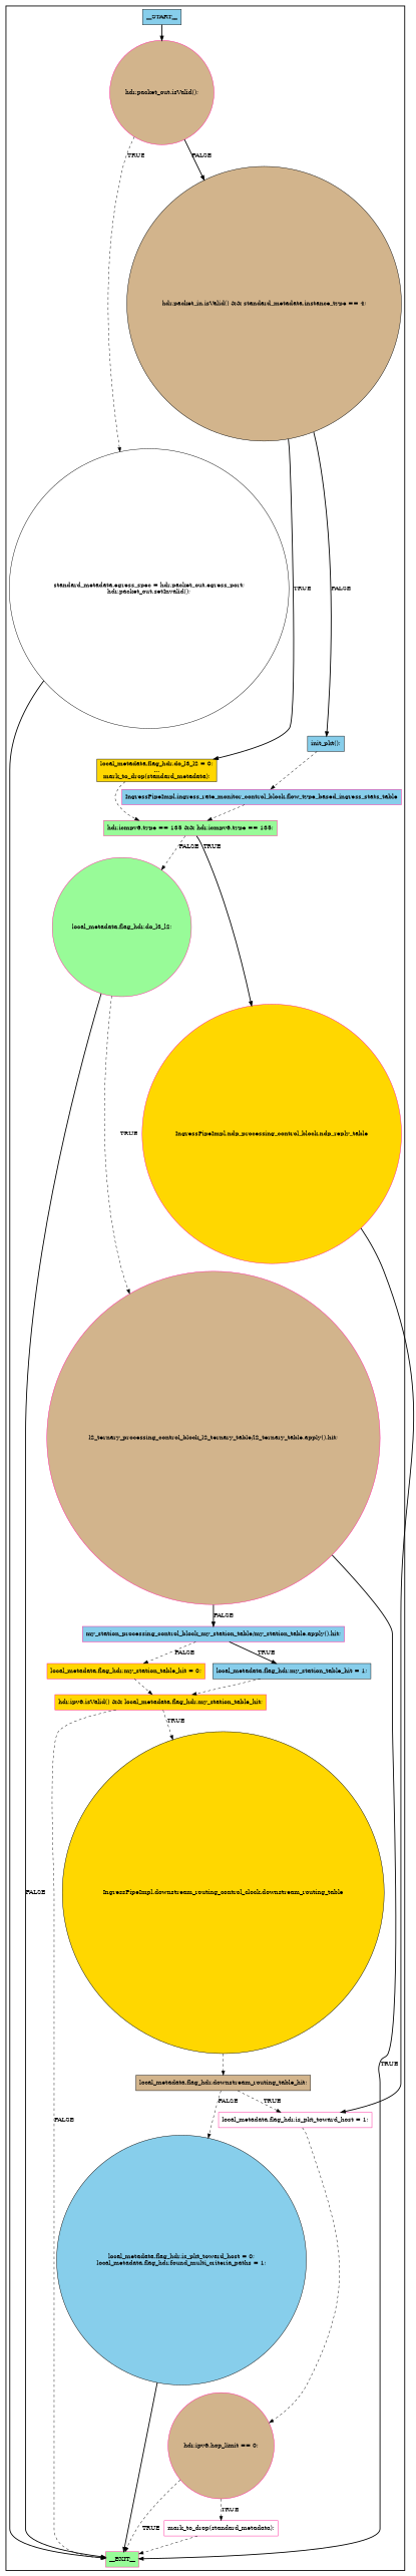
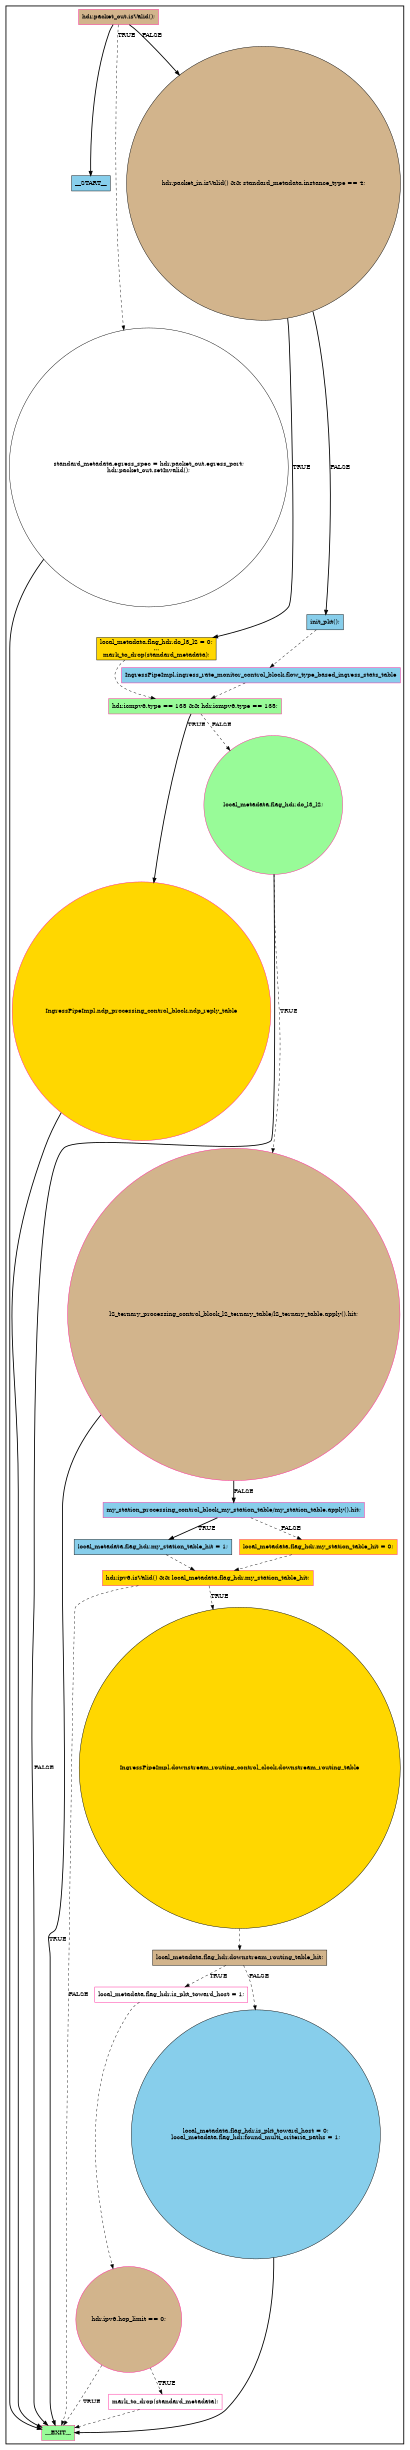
  digraph {
    node [color=deeppink fillcolor=skyblue shape=box style="solid,filled"]
    edge [style=dashed]
    n1 [color=black label=__START__]
-   n2 [fillcolor=tan label="hdr.packet_out.isValid();" shape=circle]
+   n2 [fillcolor=tan label="hdr.packet_out.isValid();"]
    n3 [fillcolor=palegreen label=__EXIT__]
    n4 [color=black fillcolor=white label="standard_metadata.egress_spec = hdr.packet_out.egress_port;\nhdr.packet_out.setInvalid();" shape=circle]
    n5 [color=black fillcolor=tan label="hdr.packet_in.isValid() && standard_metadata.instance_type == 4;" shape=circle]
    n6 [color=black fillcolor=gold label="local_metadata.flag_hdr.do_l3_l2 = 0;\n...\nmark_to_drop(standard_metadata);"]
    n7 [color=black label="init_pkt();"]
    n8 [fillcolor=palegreen label="hdr.icmpv6.type == 135 && hdr.icmpv6.type == 135;"]
    n9 [label="IngressPipeImpl.ingress_rate_monitor_control_block.flow_type_based_ingress_stats_table"]
    n10 [fillcolor=gold label="IngressPipeImpl.ndp_processing_control_block.ndp_reply_table" shape=circle]
    n11 [fillcolor=palegreen label="local_metadata.flag_hdr.do_l3_l2;" shape=circle]
    n12 [fillcolor=tan label="l2_ternary_processing_control_block_l2_ternary_table/l2_ternary_table.apply().hit;" shape=circle]
    n13 [label="my_station_processing_control_block_my_station_table/my_station_table.apply().hit;"]
    n14 [color=black label="local_metadata.flag_hdr.my_station_table_hit = 1;"]
    n15 [fillcolor=gold label="local_metadata.flag_hdr.my_station_table_hit = 0;"]
    n16 [fillcolor=gold label="hdr.ipv6.isValid() && local_metadata.flag_hdr.my_station_table_hit;"]
    n17 [color=black fillcolor=gold label="IngressPipeImpl.downstream_routing_control_clock.downstream_routing_table" shape=circle]
    n18 [color=black fillcolor=tan label="local_metadata.flag_hdr.downstream_routing_table_hit;"]
    n19 [fillcolor=white label="local_metadata.flag_hdr.is_pkt_toward_host = 1;"]
    n20 [color=black label="local_metadata.flag_hdr.is_pkt_toward_host = 0;\nlocal_metadata.flag_hdr.found_multi_criteria_paths = 1;" shape=circle]
    n21 [fillcolor=tan label="hdr.ipv6.hop_limit == 0;" shape=circle]
    n22 [fillcolor=white label="mark_to_drop(standard_metadata);"]
    subgraph cluster_1 {
      labeljust=r
      style=bold
      n1
      n2
      n3
      n4
      n5
      n6
      n7
      n8
      n9
      n10
      n11
      n12
      n13
      n14
      n15
      n16
      n17
      n18
      n19
      n20
      n21
      n22
    }
-   n1 -> n2 [style=bold]
+   n2 -> n1 [style=bold]
    n2 -> n4 [label=TRUE]
    n2 -> n5 [label=FALSE style=bold]
    n4 -> n3 [style=bold]
    n5 -> n6 [label=TRUE style=bold]
    n5 -> n7 [label=FALSE style=bold]
    n6 -> n8
    n7 -> n9
    n8 -> n10 [label=TRUE style=bold]
    n8 -> n11 [label=FALSE]
    n9 -> n8
-   n10 -> n19 [style=bold]
+   n10 -> n3 [style=bold]
    n11 -> n3 [label=FALSE style=bold]
    n11 -> n12 [label=TRUE]
    n12 -> n3 [label=TRUE style=bold]
    n12 -> n13 [label=FALSE style=bold]
    n13 -> n14 [label=TRUE style=bold]
    n13 -> n15 [label=FALSE]
    n14 -> n16
    n15 -> n16
    n16 -> n3 [label=FALSE]
    n16 -> n17 [label=TRUE]
    n17 -> n18
    n18 -> n19 [label=TRUE]
    n18 -> n20 [label=FALSE]
    n19 -> n21
    n20 -> n3 [style=bold]
    n21 -> n3 [label=TRUE]
    n21 -> n22 [label=TRUE]
    n22 -> n3
  }
